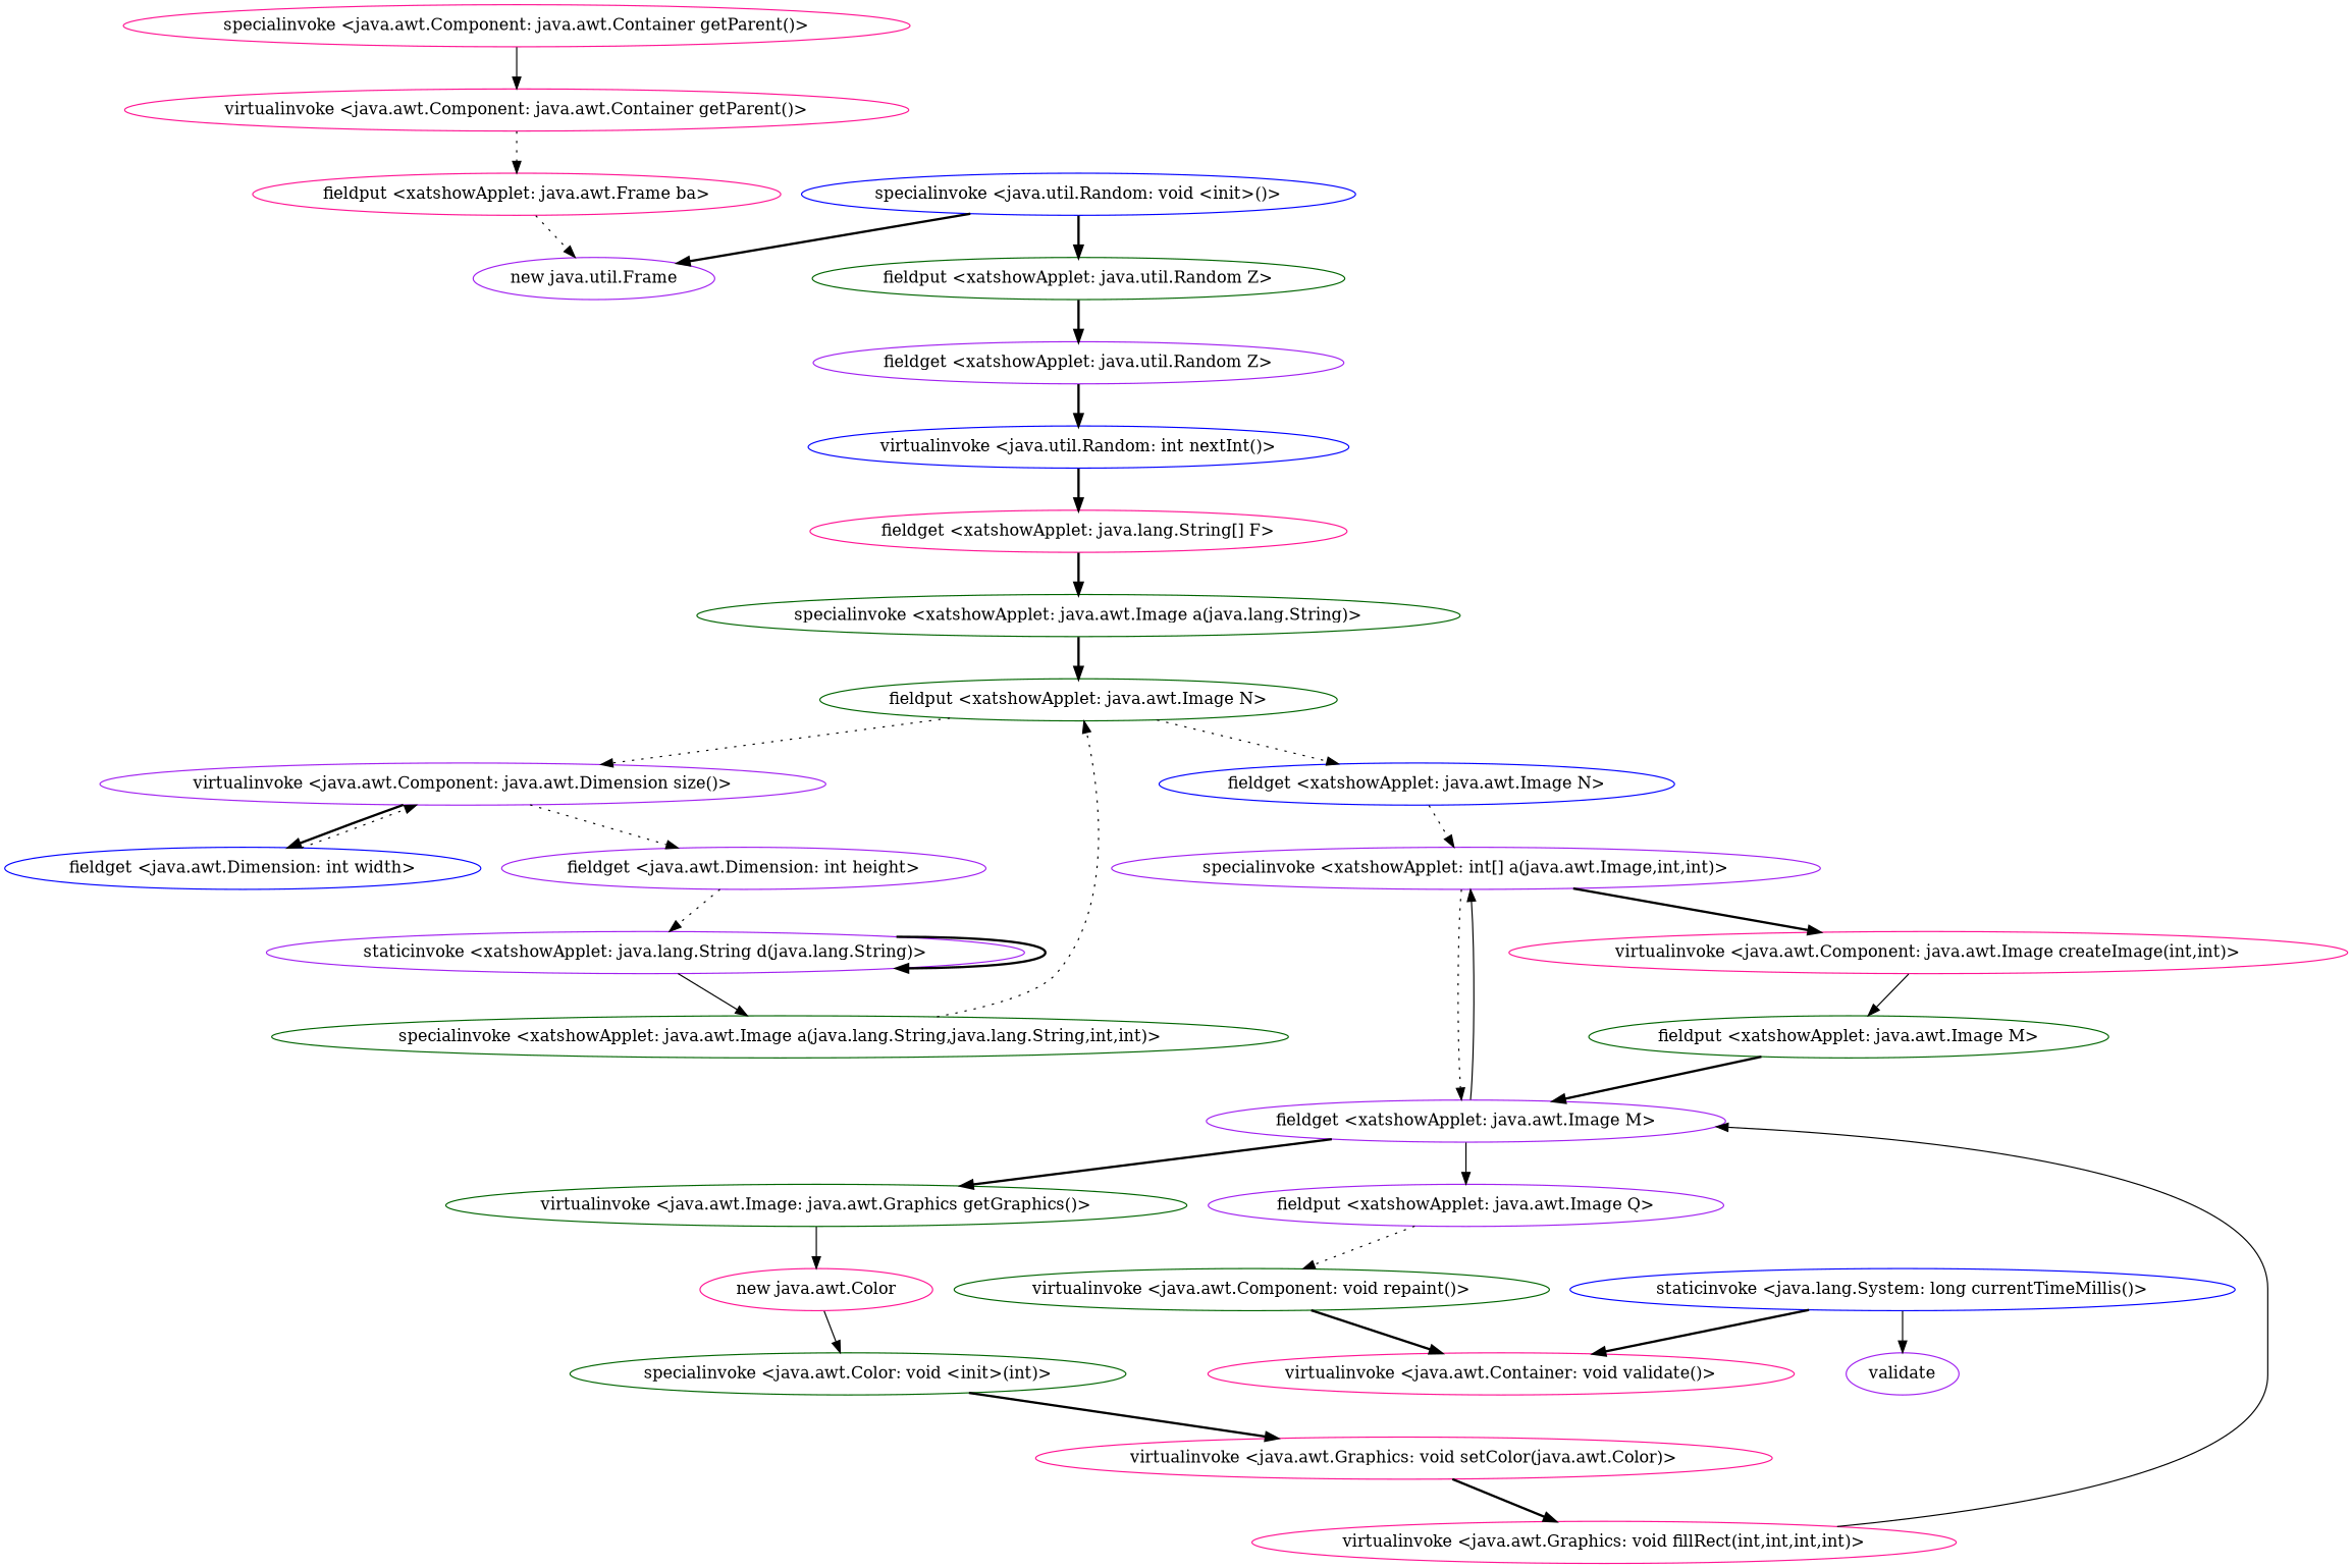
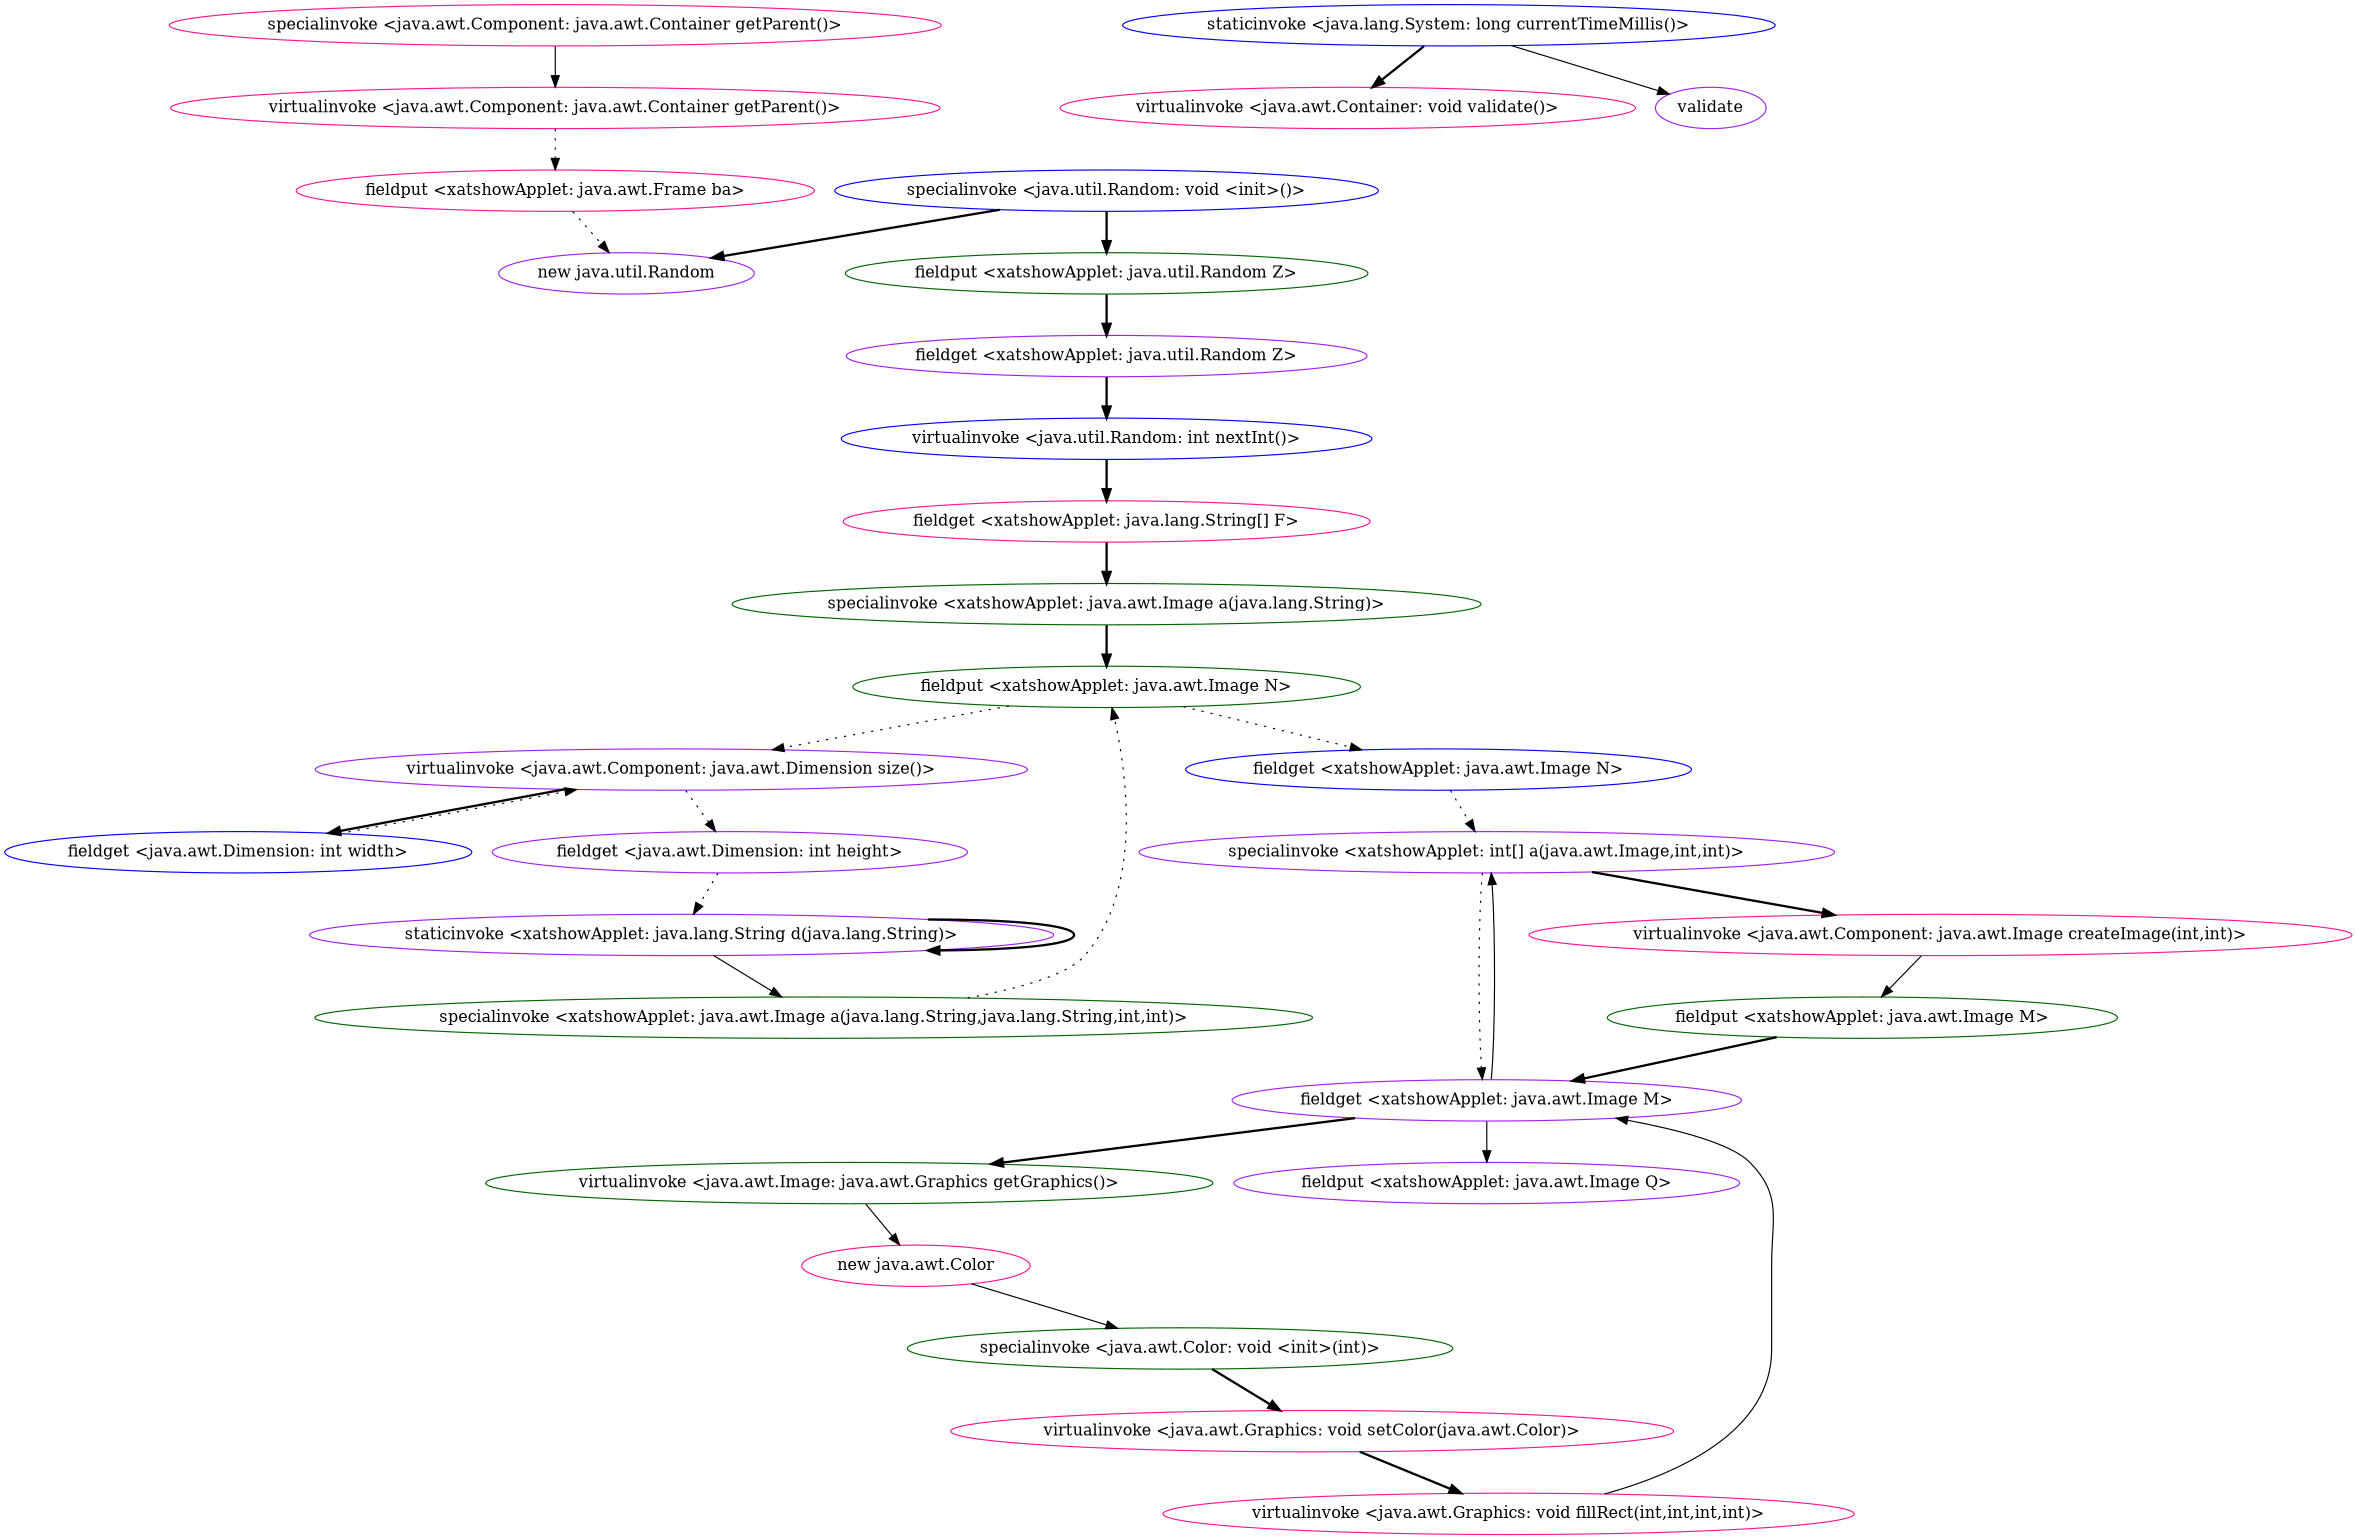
  digraph {
    node [color=deeppink]
    edge [style=bold]
    "specialinvoke <java.awt.Component: java.awt.Container getParent()>"
    "virtualinvoke <java.awt.Component: java.awt.Container getParent()>"
    "fieldput <xatshowApplet: java.awt.Frame ba>"
-   "new java.util.Random" [color=purple label="new java.util.Frame"]
+   "new java.util.Random" [color=purple]
    "specialinvoke <java.util.Random: void <init>()>" [color=blue]
    "fieldput <xatshowApplet: java.util.Random Z>" [color=darkgreen]
    "fieldget <xatshowApplet: java.util.Random Z>" [color=purple]
    "virtualinvoke <java.util.Random: int nextInt()>" [color=blue]
    "fieldget <xatshowApplet: java.lang.String[] F>"
    "specialinvoke <xatshowApplet: java.awt.Image a(java.lang.String)>" [color=darkgreen]
    "fieldput <xatshowApplet: java.awt.Image N>" [color=darkgreen]
    "virtualinvoke <java.awt.Component: java.awt.Dimension size()>" [color=purple]
    "fieldget <xatshowApplet: java.awt.Image N>" [color=blue]
    "fieldget <java.awt.Dimension: int width>" [color=blue]
    "fieldget <java.awt.Dimension: int height>" [color=purple]
    "specialinvoke <xatshowApplet: int[] a(java.awt.Image,int,int)>" [color=purple]
    "staticinvoke <xatshowApplet: java.lang.String d(java.lang.String)>" [color=purple]
    "specialinvoke <xatshowApplet: java.awt.Image a(java.lang.String,java.lang.String,int,int)>" [color=darkgreen]
    "virtualinvoke <java.awt.Component: java.awt.Image createImage(int,int)>"
    "fieldget <xatshowApplet: java.awt.Image M>" [color=purple]
    "fieldput <xatshowApplet: java.awt.Image M>" [color=darkgreen]
    "virtualinvoke <java.awt.Image: java.awt.Graphics getGraphics()>" [color=darkgreen]
    "fieldput <xatshowApplet: java.awt.Image Q>" [color=purple]
    "new java.awt.Color"
-   "virtualinvoke <java.awt.Component: void repaint()>" [color=darkgreen]
    "specialinvoke <java.awt.Color: void <init>(int)>" [color=darkgreen]
    "virtualinvoke <java.awt.Graphics: void setColor(java.awt.Color)>"
    "virtualinvoke <java.awt.Graphics: void fillRect(int,int,int,int)>"
    "virtualinvoke <java.awt.Container: void validate()>"
    "staticinvoke <java.lang.System: long currentTimeMillis()>" [color=blue]
    n31 [color=purple label=validate]
    "specialinvoke <java.awt.Component: java.awt.Container getParent()>" -> "virtualinvoke <java.awt.Component: java.awt.Container getParent()>" [style=solid]
    "virtualinvoke <java.awt.Component: java.awt.Container getParent()>" -> "fieldput <xatshowApplet: java.awt.Frame ba>" [style=dotted]
    "fieldput <xatshowApplet: java.awt.Frame ba>" -> "new java.util.Random" [style=dotted]
    "specialinvoke <java.util.Random: void <init>()>" -> "new java.util.Random"
    "specialinvoke <java.util.Random: void <init>()>" -> "fieldput <xatshowApplet: java.util.Random Z>"
    "fieldput <xatshowApplet: java.util.Random Z>" -> "fieldget <xatshowApplet: java.util.Random Z>"
    "fieldget <xatshowApplet: java.util.Random Z>" -> "virtualinvoke <java.util.Random: int nextInt()>"
    "virtualinvoke <java.util.Random: int nextInt()>" -> "fieldget <xatshowApplet: java.lang.String[] F>"
    "fieldget <xatshowApplet: java.lang.String[] F>" -> "specialinvoke <xatshowApplet: java.awt.Image a(java.lang.String)>"
    "specialinvoke <xatshowApplet: java.awt.Image a(java.lang.String)>" -> "fieldput <xatshowApplet: java.awt.Image N>"
    "fieldput <xatshowApplet: java.awt.Image N>" -> "virtualinvoke <java.awt.Component: java.awt.Dimension size()>" [style=dotted]
    "fieldput <xatshowApplet: java.awt.Image N>" -> "fieldget <xatshowApplet: java.awt.Image N>" [style=dotted]
    "virtualinvoke <java.awt.Component: java.awt.Dimension size()>" -> "fieldget <java.awt.Dimension: int width>"
    "virtualinvoke <java.awt.Component: java.awt.Dimension size()>" -> "fieldget <java.awt.Dimension: int height>" [style=dotted]
    "fieldget <xatshowApplet: java.awt.Image N>" -> "specialinvoke <xatshowApplet: int[] a(java.awt.Image,int,int)>" [style=dotted]
    "fieldget <java.awt.Dimension: int width>" -> "virtualinvoke <java.awt.Component: java.awt.Dimension size()>" [style=dotted]
    "fieldget <java.awt.Dimension: int height>" -> "staticinvoke <xatshowApplet: java.lang.String d(java.lang.String)>" [style=dotted]
    "specialinvoke <xatshowApplet: int[] a(java.awt.Image,int,int)>" -> "virtualinvoke <java.awt.Component: java.awt.Image createImage(int,int)>"
    "specialinvoke <xatshowApplet: int[] a(java.awt.Image,int,int)>" -> "fieldget <xatshowApplet: java.awt.Image M>" [style=dotted]
    "staticinvoke <xatshowApplet: java.lang.String d(java.lang.String)>" -> "staticinvoke <xatshowApplet: java.lang.String d(java.lang.String)>"
    "staticinvoke <xatshowApplet: java.lang.String d(java.lang.String)>" -> "specialinvoke <xatshowApplet: java.awt.Image a(java.lang.String,java.lang.String,int,int)>" [style=solid]
    "specialinvoke <xatshowApplet: java.awt.Image a(java.lang.String,java.lang.String,int,int)>" -> "fieldput <xatshowApplet: java.awt.Image N>" [style=dotted]
    "virtualinvoke <java.awt.Component: java.awt.Image createImage(int,int)>" -> "fieldput <xatshowApplet: java.awt.Image M>" [style=solid]
    "fieldget <xatshowApplet: java.awt.Image M>" -> "specialinvoke <xatshowApplet: int[] a(java.awt.Image,int,int)>" [style=solid]
    "fieldget <xatshowApplet: java.awt.Image M>" -> "virtualinvoke <java.awt.Image: java.awt.Graphics getGraphics()>"
    "fieldget <xatshowApplet: java.awt.Image M>" -> "fieldput <xatshowApplet: java.awt.Image Q>" [style=solid]
    "fieldput <xatshowApplet: java.awt.Image M>" -> "fieldget <xatshowApplet: java.awt.Image M>"
    "virtualinvoke <java.awt.Image: java.awt.Graphics getGraphics()>" -> "new java.awt.Color" [style=solid]
-   "fieldput <xatshowApplet: java.awt.Image Q>" -> "virtualinvoke <java.awt.Component: void repaint()>" [style=dotted]
    "new java.awt.Color" -> "specialinvoke <java.awt.Color: void <init>(int)>" [style=solid]
-   "virtualinvoke <java.awt.Component: void repaint()>" -> "virtualinvoke <java.awt.Container: void validate()>"
    "specialinvoke <java.awt.Color: void <init>(int)>" -> "virtualinvoke <java.awt.Graphics: void setColor(java.awt.Color)>"
    "virtualinvoke <java.awt.Graphics: void setColor(java.awt.Color)>" -> "virtualinvoke <java.awt.Graphics: void fillRect(int,int,int,int)>"
    "virtualinvoke <java.awt.Graphics: void fillRect(int,int,int,int)>" -> "fieldget <xatshowApplet: java.awt.Image M>" [style=solid]
    "staticinvoke <java.lang.System: long currentTimeMillis()>" -> "virtualinvoke <java.awt.Container: void validate()>"
    "staticinvoke <java.lang.System: long currentTimeMillis()>" -> n31 [style=solid]
  }
